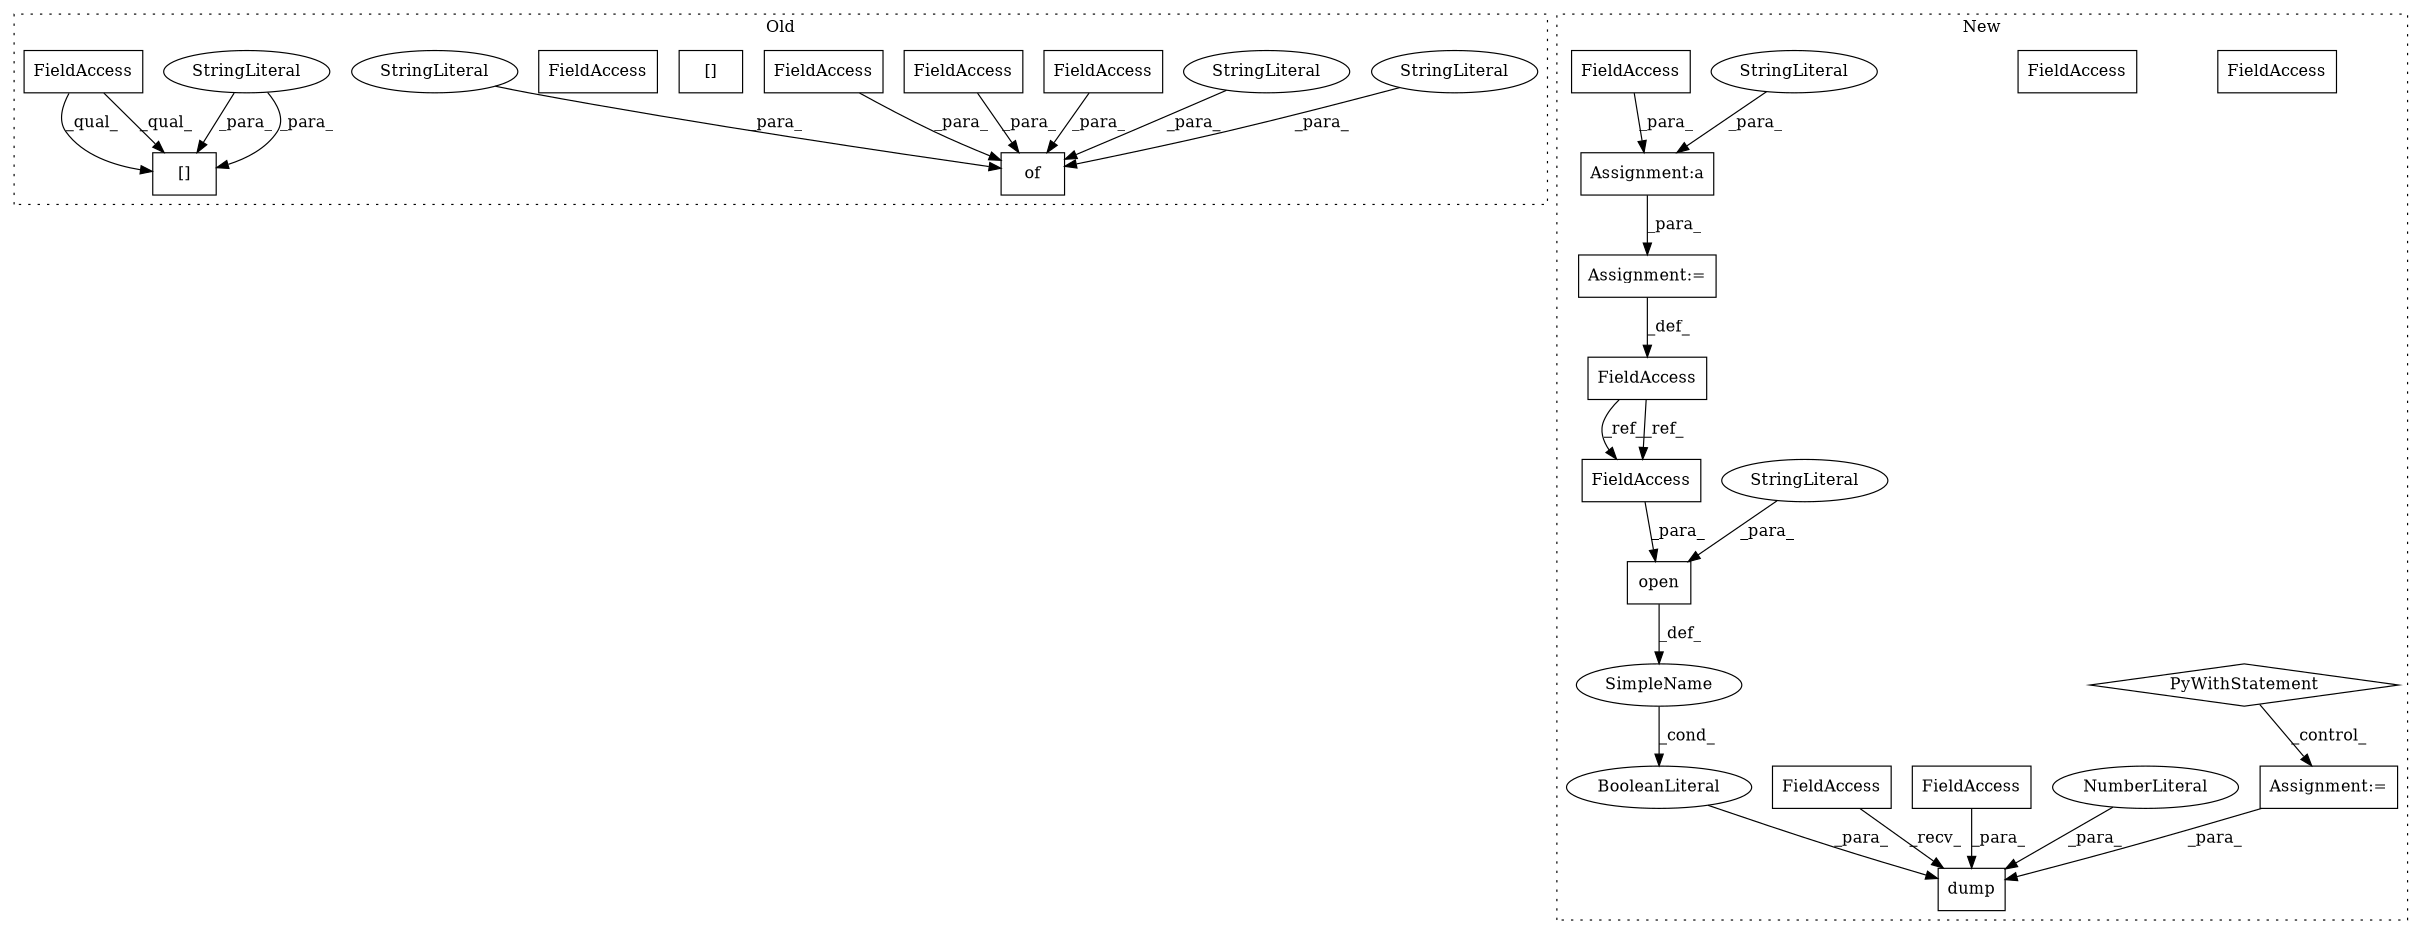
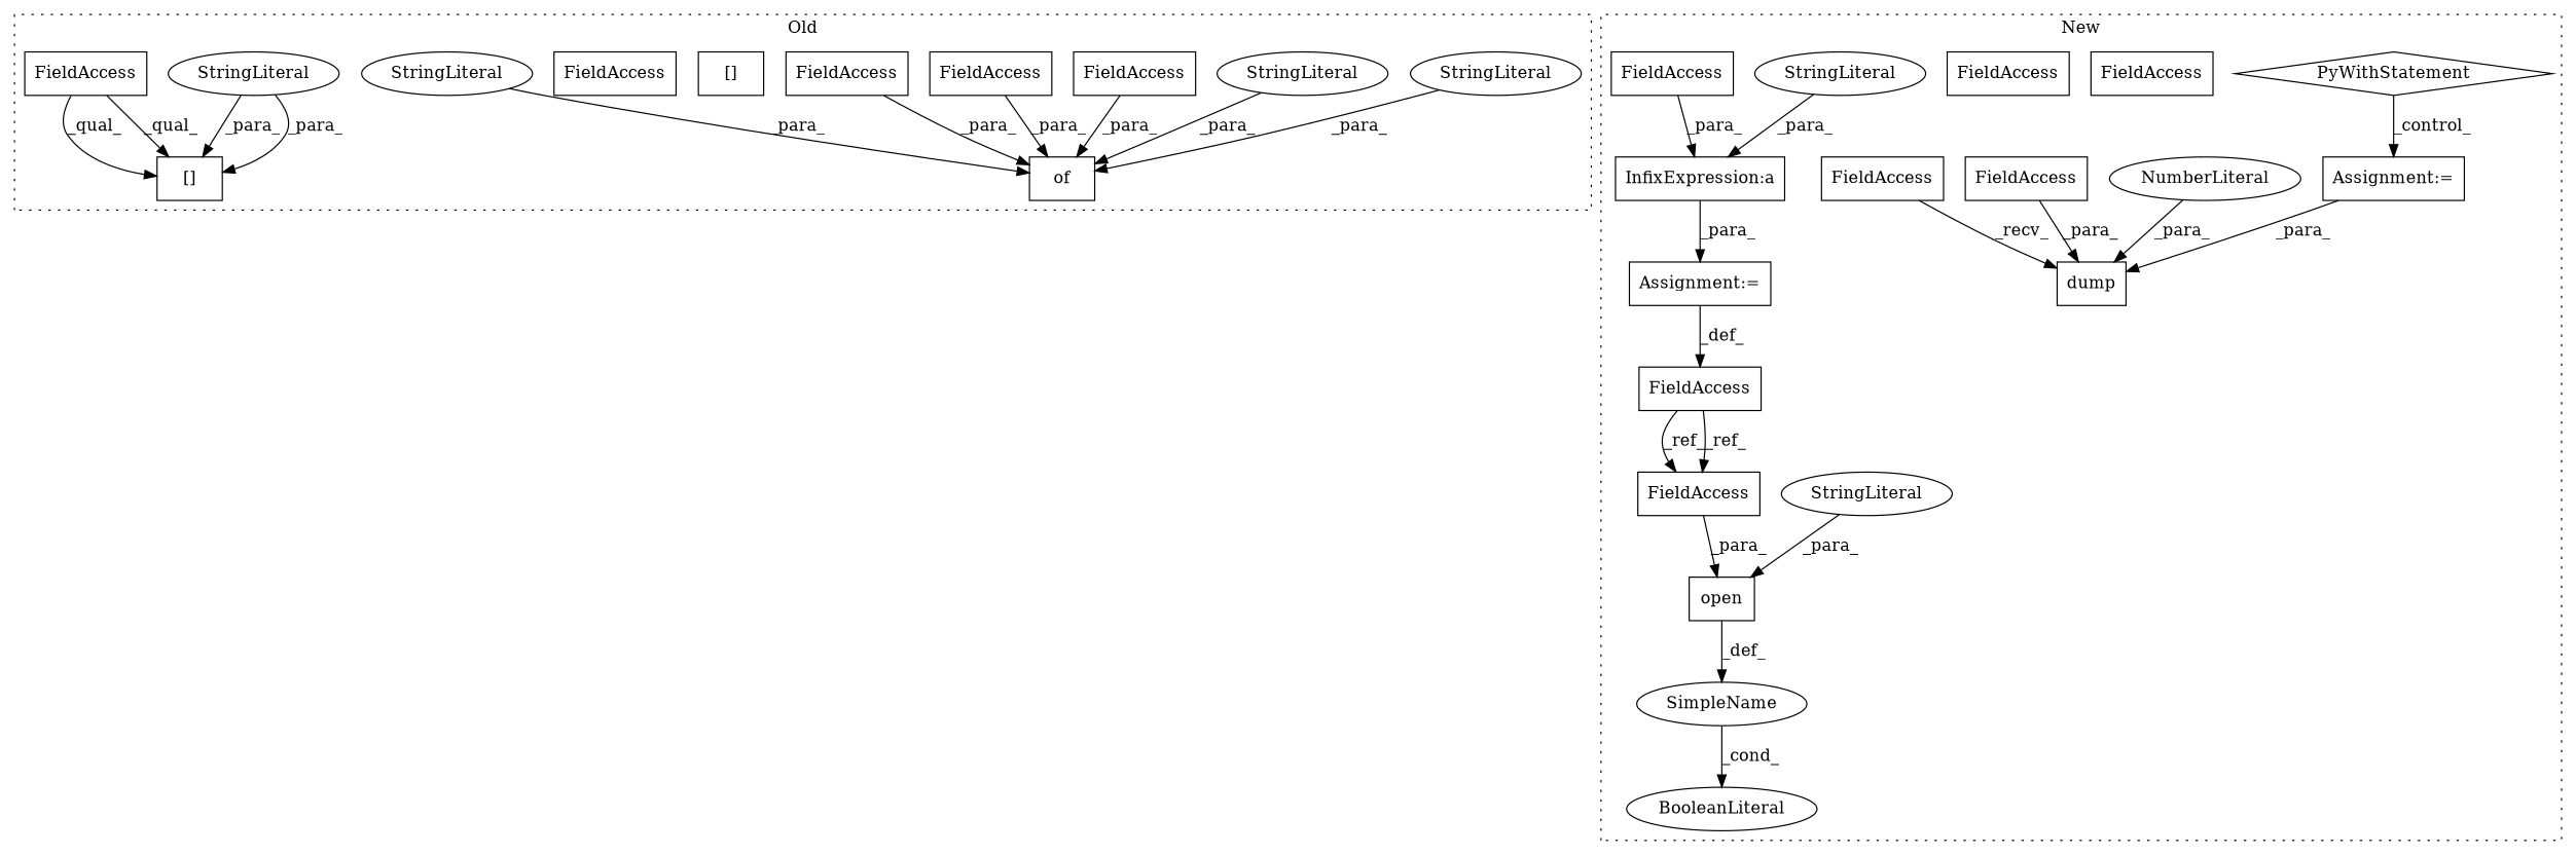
  digraph {
    node [a=22 l=13 s="4946,4964" shape=box]
    n1 [a=32 l="3,1" label=of s="4977,5040"]
    n2 [a=45 l=8 label=StringLiteral s=5022 shape=ellipse]
    n3 [a=45 l=9 label=StringLiteral s=4980 shape=ellipse]
    n4 [label=FieldAccess s=4990]
    n5 [l=7 label=FieldAccess s=5014]
    n6 [l=9 label=FieldAccess s=5031]
    n7 [a=2 l="7,1" label="[]"]
    n8 [l=6 label=FieldAccess s=4946]
    n9 [a=45 l=9 label=StringLiteral s=5004 shape=ellipse]
    n10 [a=45 l=11 label=StringLiteral s=4953 shape=ellipse]
    n11 [l=6 label=FieldAccess s=4946]
    n12 [a=2 l="7,1" label="[]"]
    n13 [a=32 l="5,1" label=dump s="5750,5793"]
    n14 [a=7 l=7 label="Assignment:=" s=5728]
    n15 [a=104 l="10,2" label=PyWithStatement s="5678,5711" shape=diamond]
    n16 [a=42 label=SimpleName shape=ellipse l="" s=""]
    n17 [a=7 l=1 label="Assignment:=" s=5635]
    n18 [a=32 l="5,1" label=open s="5688,5710"]
    n19 [a=45 l=3 label=StringLiteral s=5707 shape=ellipse]
-   n20 [a=27 l=3 label="Assignment:a" s=5647]
+   n20 [a=27 l=3 label="InfixExpression:a" s=5647]
    n21 [a=34 l=1 label=NumberLiteral s=5792 shape=ellipse]
    n22 [l=11 label=FieldAccess s=5755]
    n23 [l=3 label=FieldAccess s=5637]
    n24 [label=FieldAccess s=5693]
    n25 [label=FieldAccess s=5622]
    n26 [l=4 label=FieldAccess s=5745]
    n27 [a=9 l=4 label=BooleanLiteral s=5787 shape=ellipse]
    n28 [a=45 l=19 label=StringLiteral s=5650 shape=ellipse]
    n29 [label=FieldAccess s=5693]
    n30 [l=3 label=FieldAccess s=5637]
    subgraph cluster_1 {
      label=Old
      style=dotted
      n1
      n2
      n3
      n4
      n5
      n6
      n7
      n8
      n9
      n10
      n11
      n12
    }
    subgraph cluster_2 {
      label=New
      style=dotted
      n13
      n14
      n15
      n16
      n17
      n18
      n19
      n20
      n21
      n22
      n23
      n24
      n25
      n26
      n27
      n28
      n29
      n30
    }
    n2 -> n1 [label=_para_]
    n3 -> n1 [label=_para_]
    n4 -> n1 [label=_para_]
    n5 -> n1 [label=_para_]
    n6 -> n1 [label=_para_]
    n9 -> n1 [label=_para_]
    n10 -> n12 [label=_para_]
    n10 -> n12 [label=_para_]
    n11 -> n12 [label=_qual_]
    n11 -> n12 [label=_qual_]
    n14 -> n13 [label=_para_]
    n15 -> n14 [label=_control_]
    n16 -> n27 [label=_cond_]
    n17 -> n25 [label=_def_]
    n18 -> n16 [label=_def_]
    n19 -> n18 [label=_para_]
    n20 -> n17 [label=_para_]
    n21 -> n13 [label=_para_]
    n22 -> n13 [label=_para_]
    n25 -> n29 [label=_ref_]
    n25 -> n29 [label=_ref_]
    n26 -> n13 [label=_recv_]
-   n27 -> n13 [label=_para_]
    n28 -> n20 [label=_para_]
    n29 -> n18 [label=_para_]
    n30 -> n20 [label=_para_]
  }
